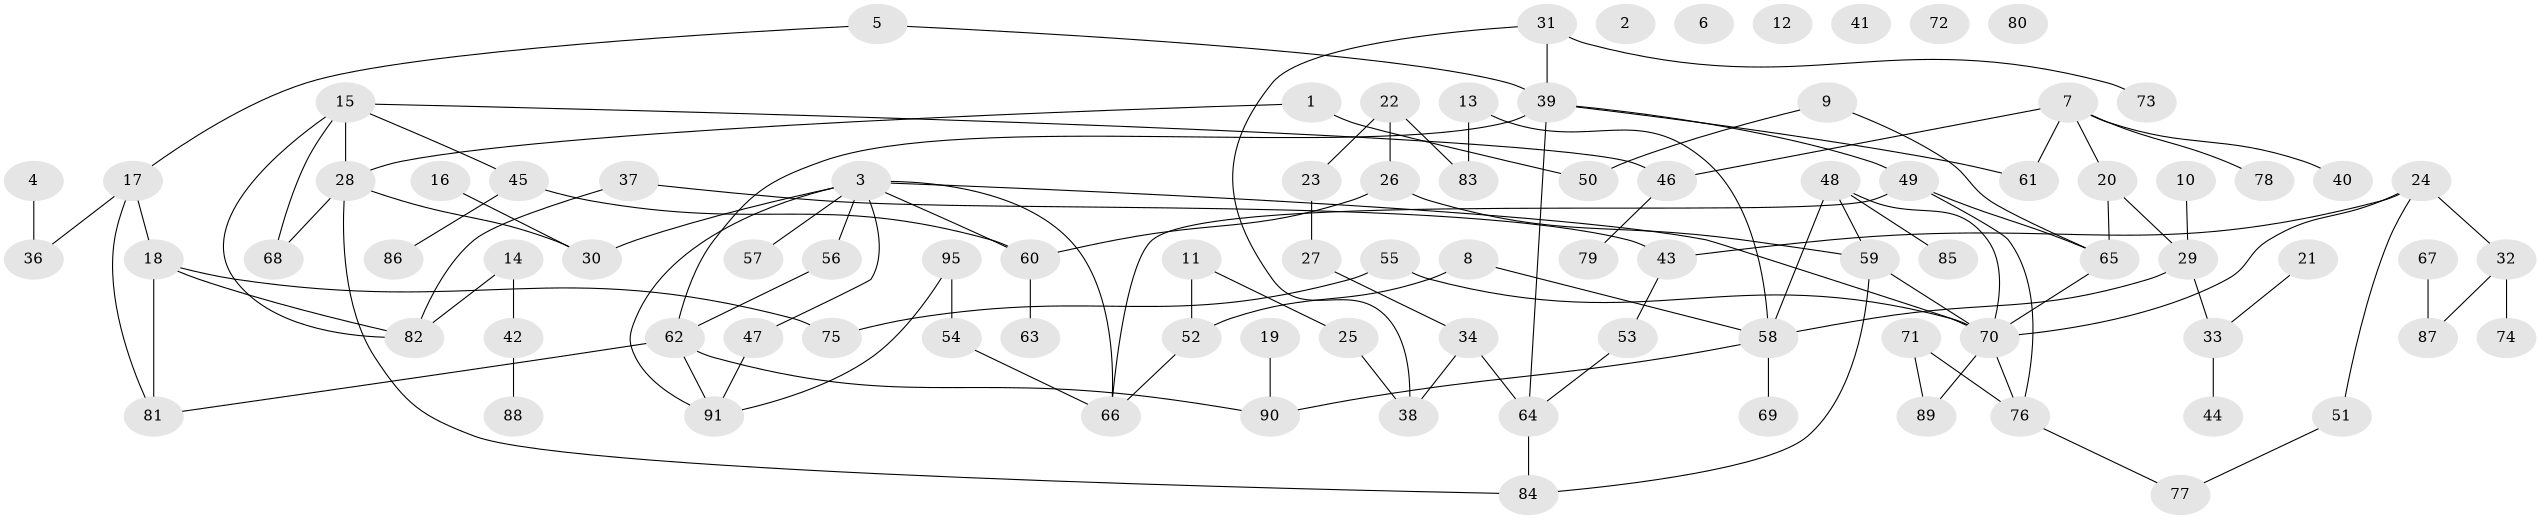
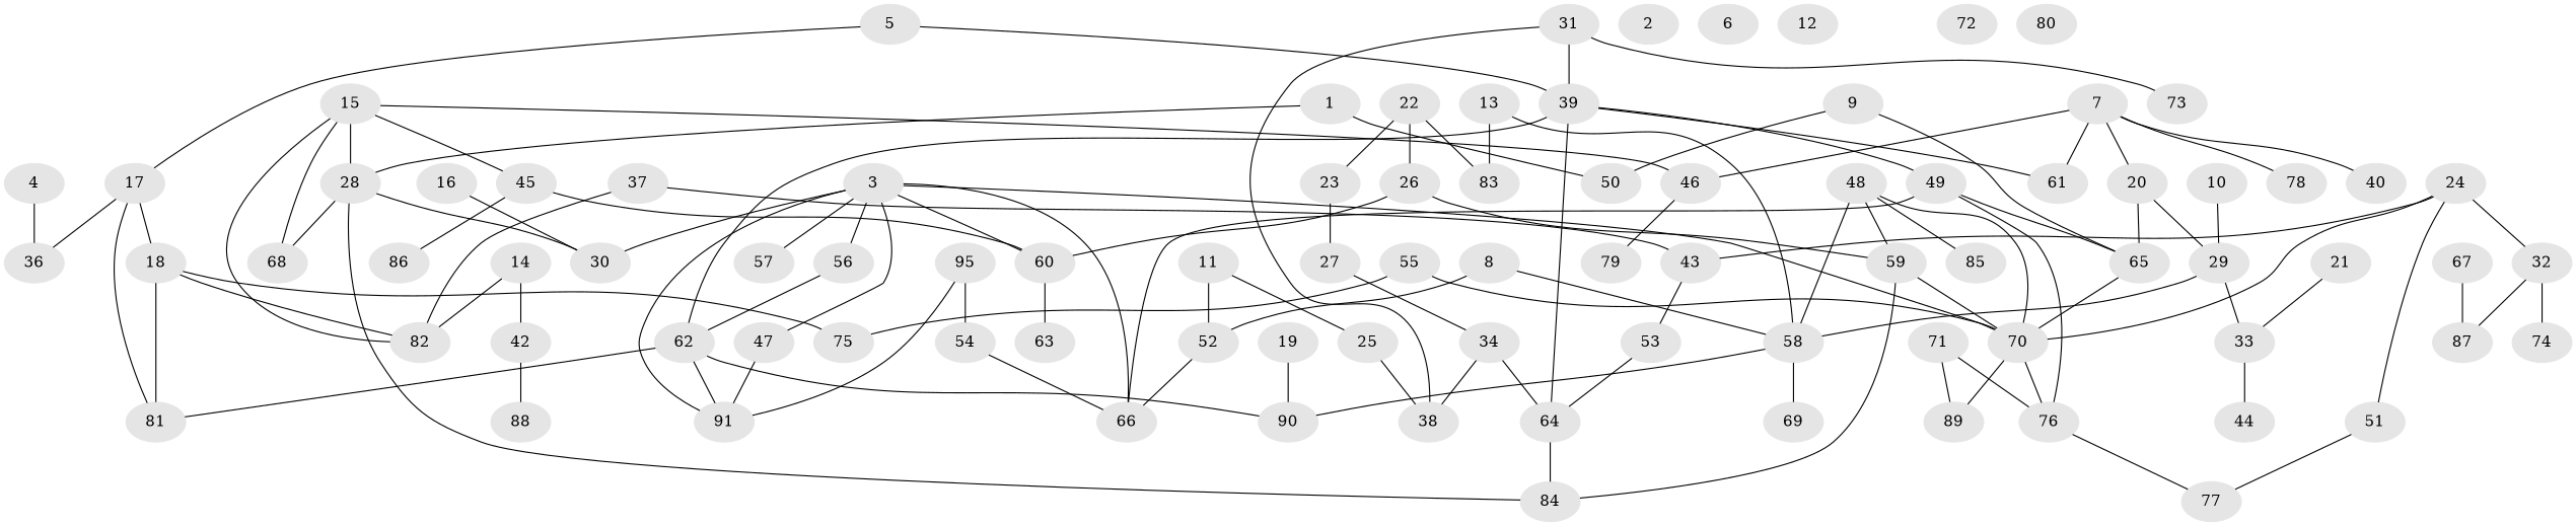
  graph {
    node [color=gray90 style=filled]
    1
    28
    50
    30
    68
    84
    2
    3
    47
    56
    57
    60
    66
    70
    91
    62
    63
    76
    89
    4
    36
    5
    17
    39
    18
    81
    61
    64
    49
    6
    7
    20
    40
    46
    78
    65
    29
    79
    8
    52
    58
    90
    69
    9
    10
    33
    11
    25
    38
    12
    13
    83
    14
    42
    82
    88
    15
    45
    86
    16
    75
    19
    21
    44
    22
    23
    26
    27
    59
    34
    24
    32
    43
    51
    74
    87
    53
    77
    31
    73
    n81 [label=95]
    54
    37
-   41
    48
    85
    55
    67
    71
    72
    80
    1 -- 28
    1 -- 50
    28 -- 30
    28 -- 68
    28 -- 84
    3 -- 30
    3 -- 47
    3 -- 56
    3 -- 57
    3 -- 60
    3 -- 66
    3 -- 70
    3 -- 91
    47 -- 91
    56 -- 62
    60 -- 63
    70 -- 76
    70 -- 89
    62 -- 91
    62 -- 81
    62 -- 90
    76 -- 77
    4 -- 36
    5 -- 17
    5 -- 39
    17 -- 36
    17 -- 18
    17 -- 81
    39 -- 62
    39 -- 61
    39 -- 64
    39 -- 49
    18 -- 81
    18 -- 82
    18 -- 75
    64 -- 84
    49 -- 66
    49 -- 76
    49 -- 65
    7 -- 61
    7 -- 20
    7 -- 40
    7 -- 46
    7 -- 78
    20 -- 65
    20 -- 29
    46 -- 79
    65 -- 70
    29 -- 58
    29 -- 33
    8 -- 52
    8 -- 58
    52 -- 66
    58 -- 90
    58 -- 69
    9 -- 50
    9 -- 65
    10 -- 29
    33 -- 44
    11 -- 52
    11 -- 25
    25 -- 38
    13 -- 58
    13 -- 83
    14 -- 42
    14 -- 82
    42 -- 88
    15 -- 28
    15 -- 68
    15 -- 46
    15 -- 82
    15 -- 45
    45 -- 60
    45 -- 86
    16 -- 30
    19 -- 90
    21 -- 33
    22 -- 83
    22 -- 23
    22 -- 26
    23 -- 27
    26 -- 60
    26 -- 59
    27 -- 34
    59 -- 84
    59 -- 70
    34 -- 64
    34 -- 38
    24 -- 70
    24 -- 32
    24 -- 43
    24 -- 51
    32 -- 74
    32 -- 87
    43 -- 53
    51 -- 77
    53 -- 64
    31 -- 39
    31 -- 38
    31 -- 73
    n81 -- 91
    n81 -- 54
    54 -- 66
    37 -- 82
    37 -- 43
    48 -- 70
    48 -- 58
    48 -- 59
    48 -- 85
    55 -- 70
    55 -- 75
    67 -- 87
    71 -- 76
    71 -- 89
  }
